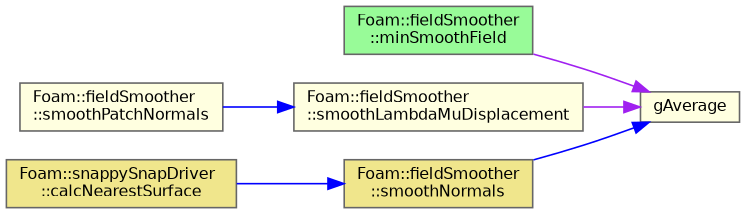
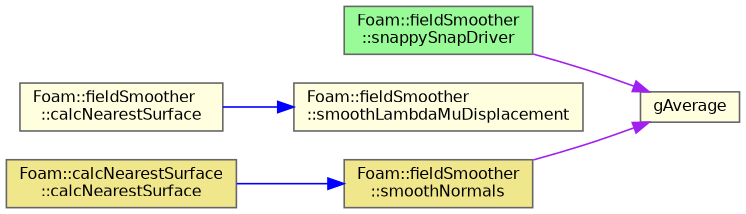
  digraph {
    rankdir=RL
    node [color=grey40 fillcolor=lightyellow fontname=Helvetica fontsize=10 shape=box style=filled]
    edge [color=blue dir=back fontname=Helvetica fontsize=10 labelfontname=Helvetica labelfontsize=10 style=solid]
    n1 [color=gray40 fontcolor=black height=0.2 label=gAverage width=0.4]
-   n2 [fillcolor=palegreen height=0.2 label="Foam::fieldSmoother\l::minSmoothField" width=0.4]
+   n2 [fillcolor=palegreen height=0.2 label="Foam::fieldSmoother\l::snappySnapDriver" width=0.4]
    n3 [height=0.2 label="Foam::fieldSmoother\l::smoothLambdaMuDisplacement" width=0.4]
    n4 [fillcolor=khaki height=0.2 label="Foam::fieldSmoother\l::smoothNormals" width=0.4]
-   n5 [fillcolor=khaki height=0.2 label="Foam::snappySnapDriver\l::calcNearestSurface" width=0.4]
-   n6 [height=0.2 label="Foam::fieldSmoother\l::smoothPatchNormals" width=0.4]
+   n5 [fillcolor=khaki height=0.2 label="Foam::calcNearestSurface\l::calcNearestSurface" width=0.4]
+   n6 [height=0.2 label="Foam::fieldSmoother\l::calcNearestSurface" width=0.4]
    n1 -> n2 [color=purple]
-   n1 -> n3 [color=purple]
-   n1 -> n4
+   n1 -> n4 [color=purple]
    n3 -> n6
    n4 -> n5
  }
